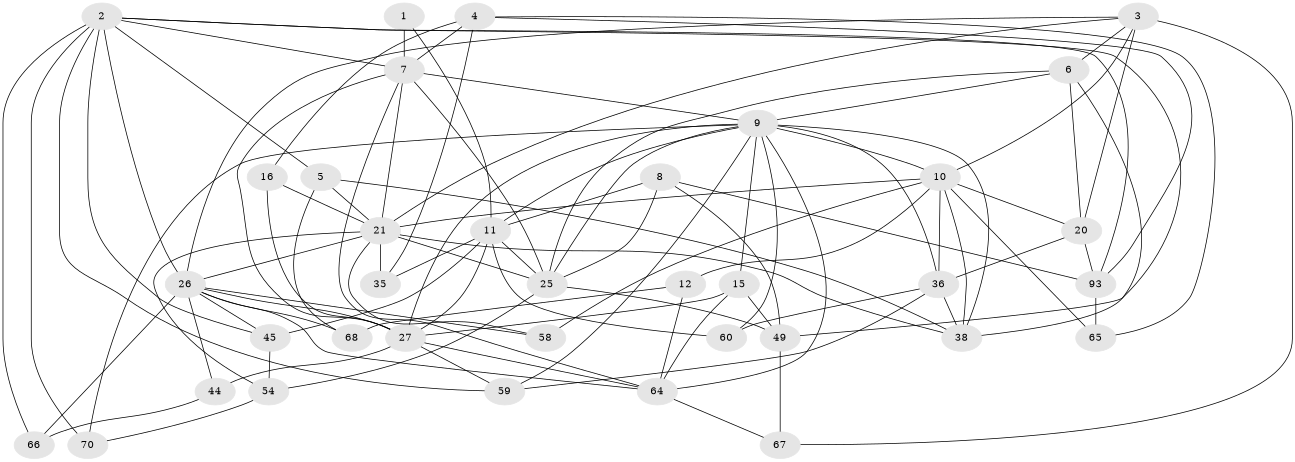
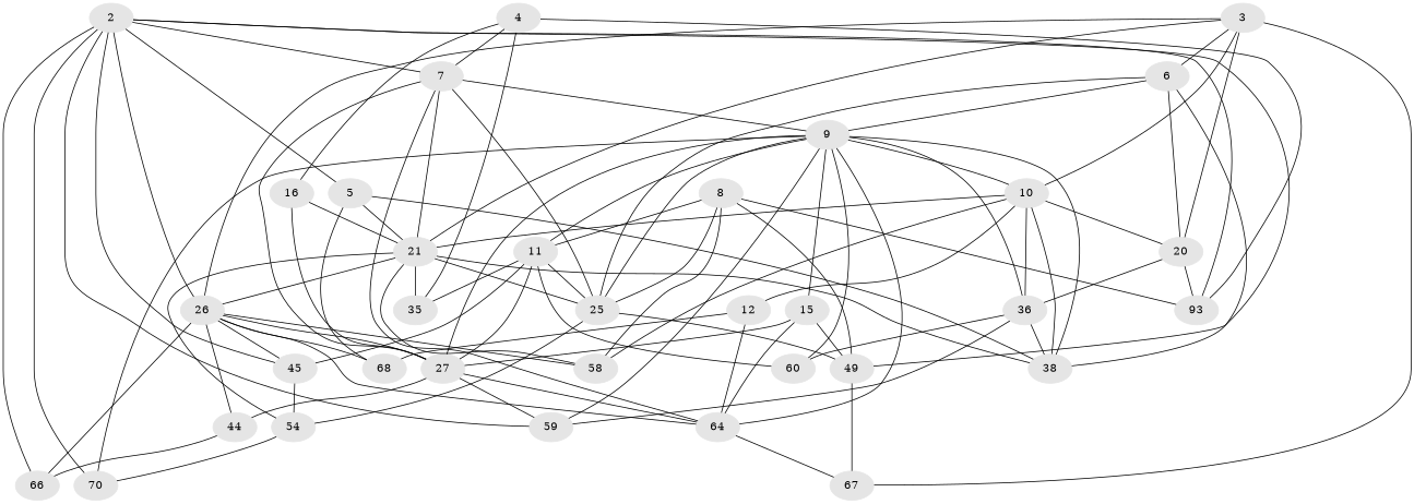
  graph {
    node [color=gray90 style=filled]
-   1 [super="+23"]
    7 [super="+39"]
    11 [super="+18"]
    21 [super="+34+51"]
    9 [super="+41+50+19"]
    25 [super="+42"]
    27 [super="+32+28"]
    64 [super="+74"]
    45 [super="+76"]
    35
    60
    2 [super="+22"]
    5 [super="+30"]
    26 [super="+56+48"]
    n15 [label=93]
    49 [super="+63"]
    59
    66
    70 [super="+78"]
    68
    38
    58
    44
-   65
    54
    67
    3 [super="+57"]
    6 [super="+33"]
    10 [super="+13+47"]
    20 [super="+72"]
    36 [super="+52+53"]
    12
    4 [super="+14"]
    16
    n35 [label=15]
    8 [super="+15"]
-   1 -- 7 [weight=2]
-   1 -- 11
    7 -- 21
    7 -- 9
    7 -- 25
    7 -- 27
    7 -- 64
    11 -- 25
    11 -- 27
    11 -- 45
    11 -- 35
    11 -- 60
    21 -- 25
    21 -- 35
    21 -- 26
    21 -- 38
    21 -- 58
    21 -- 54 [weight=2]
    9 -- 11
    9 -- 25
    9 -- 27 [weight=2]
    9 -- 64
    9 -- 60
    9 -- 59
    9 -- 70
    9 -- 38
    9 -- 10 [weight=2]
    9 -- 36
    9 -- n35 [weight=2]
    25 -- 49
    25 -- 54
    27 -- 64
    27 -- 59
    27 -- 44
    64 -- 67
    45 -- 54
    2 -- 7
    2 -- 45
    2 -- 5
    2 -- 26
    2 -- n15
    2 -- 49
    2 -- 59
    2 -- 66
    2 -- 70 [weight=2]
    5 -- 21
    5 -- 68
    5 -- 38
    26 -- 27
    26 -- 64
    26 -- 45
    26 -- 66
    26 -- 68
    26 -- 58
    26 -- 44
-   n15 -- 65
    49 -- 67
    44 -- 66
    54 -- 70
    3 -- 21
    3 -- 26
    3 -- 67
    3 -- 6
    3 -- 10
    3 -- 20
    6 -- 9
    6 -- 25
    6 -- 38
    6 -- 20
    10 -- 21 [weight=2]
    10 -- 38
    10 -- 58
-   10 -- 65
    10 -- 20
    10 -- 36
    10 -- 12
    20 -- n15
    20 -- 36
    36 -- 60
    36 -- 59
    36 -- 38
    12 -- 64
    12 -- 68
    4 -- 7
    4 -- 35
    4 -- n15
-   4 -- 65
    4 -- 16
    16 -- 21
    16 -- 27
    n35 -- 27
    n35 -- 64
    n35 -- 49
    8 -- 11
    8 -- 25
    8 -- n15
    8 -- 49 [weight=2]
+   8 -- 58
  }
